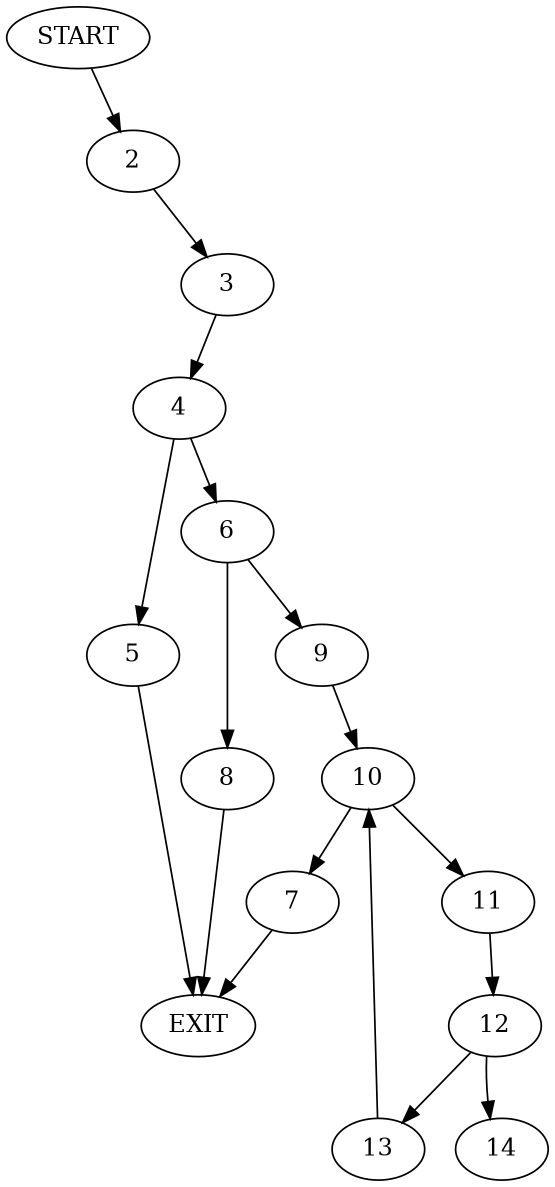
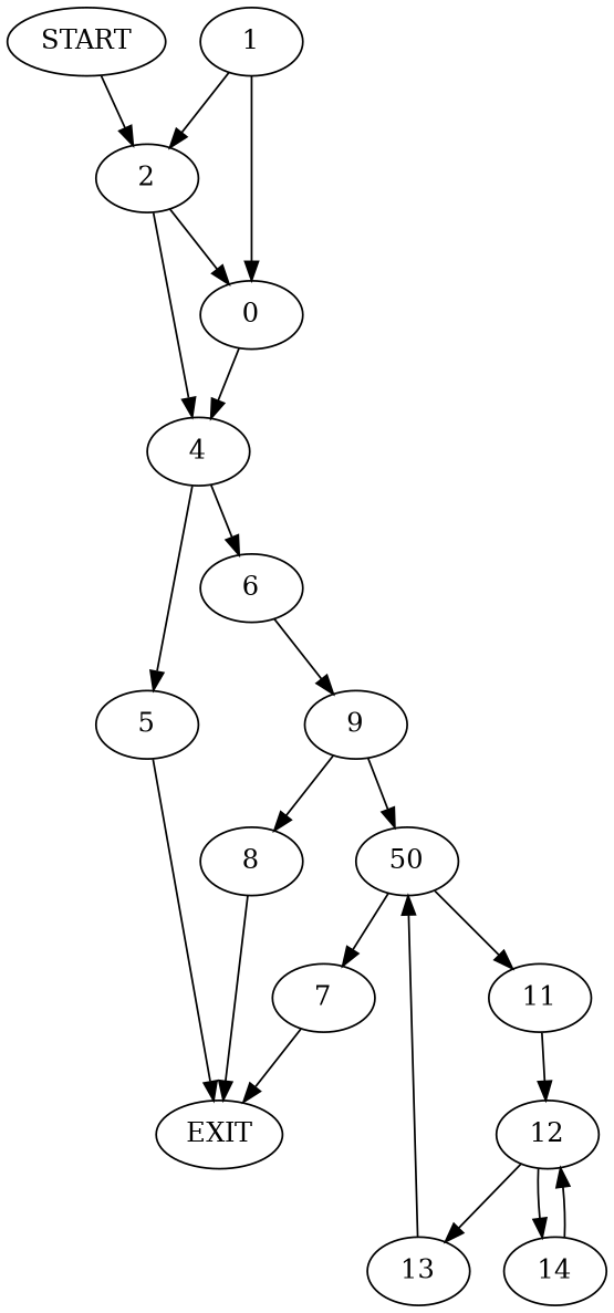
  digraph {
    n1 [label=START]
    2
-   3
+   1
+   3 [label=0]
    n5 [label=EXIT]
    4
    5
    6
    8
    9
    7
-   10
+   10 [label=50]
    11
    12
    13
    14
    n1 -> 2
    2 -> 3
+   2 -> 4
+   1 -> 2
+   1 -> 3
    3 -> 4
    4 -> 5
    4 -> 6
    5 -> n5
-   6 -> 8
+   9 -> 8
    6 -> 9
    8 -> n5
    9 -> 10
    7 -> n5
    10 -> 7
    10 -> 11
    11 -> 12
    12 -> 13
    12 -> 14
    13 -> 10
+   14 -> 12
  }
